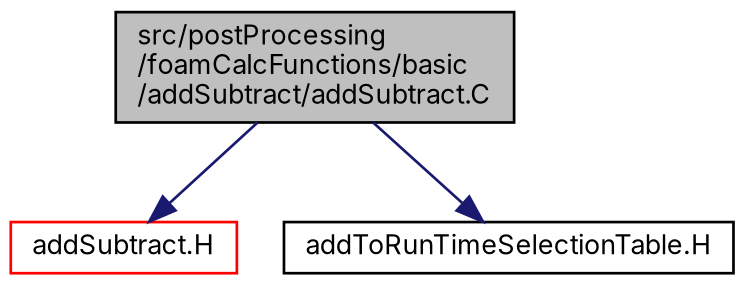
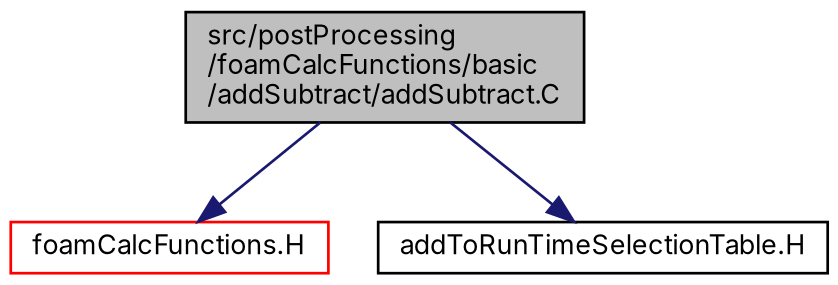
  digraph {
    fontname=Inter
    node [color=black fontname=Inter fontsize=10 shape=record]
    edge [color=midnightblue fontname=Inter fontsize=10 labelfontname=FreeSans labelfontsize=10 style=solid]
    n1 [fillcolor=grey75 fontcolor=black height=0.2 label="src/postProcessing\l/foamCalcFunctions/basic\l/addSubtract/addSubtract.C" style=filled width=0.4]
-   n2 [color=red height=0.2 label="addSubtract.H" width=0.4]
+   n2 [color=red height=0.2 label="foamCalcFunctions.H" width=0.4]
    n3 [height=0.2 label="addToRunTimeSelectionTable.H" width=0.4]
    n1 -> n2
    n1 -> n3
  }
